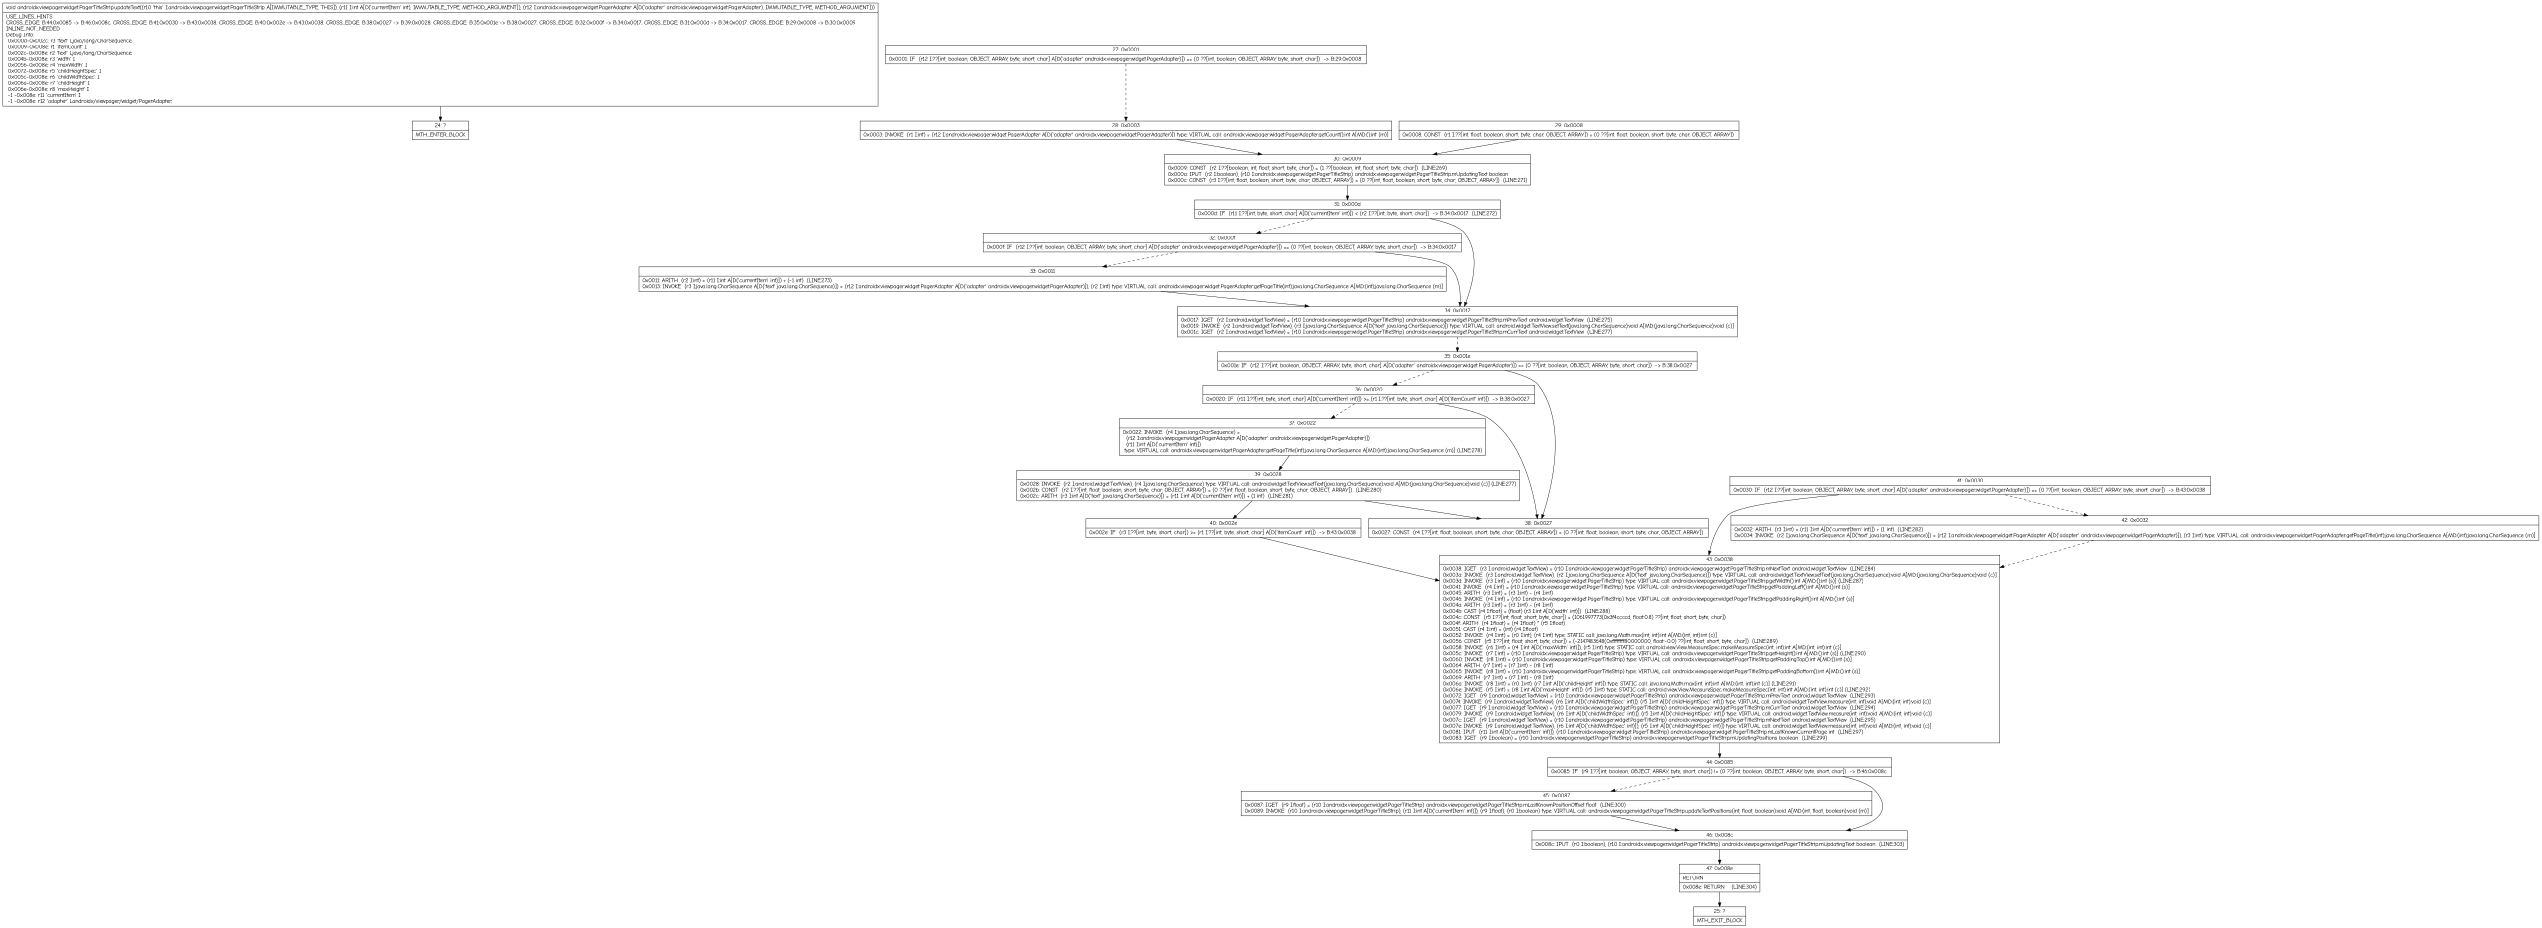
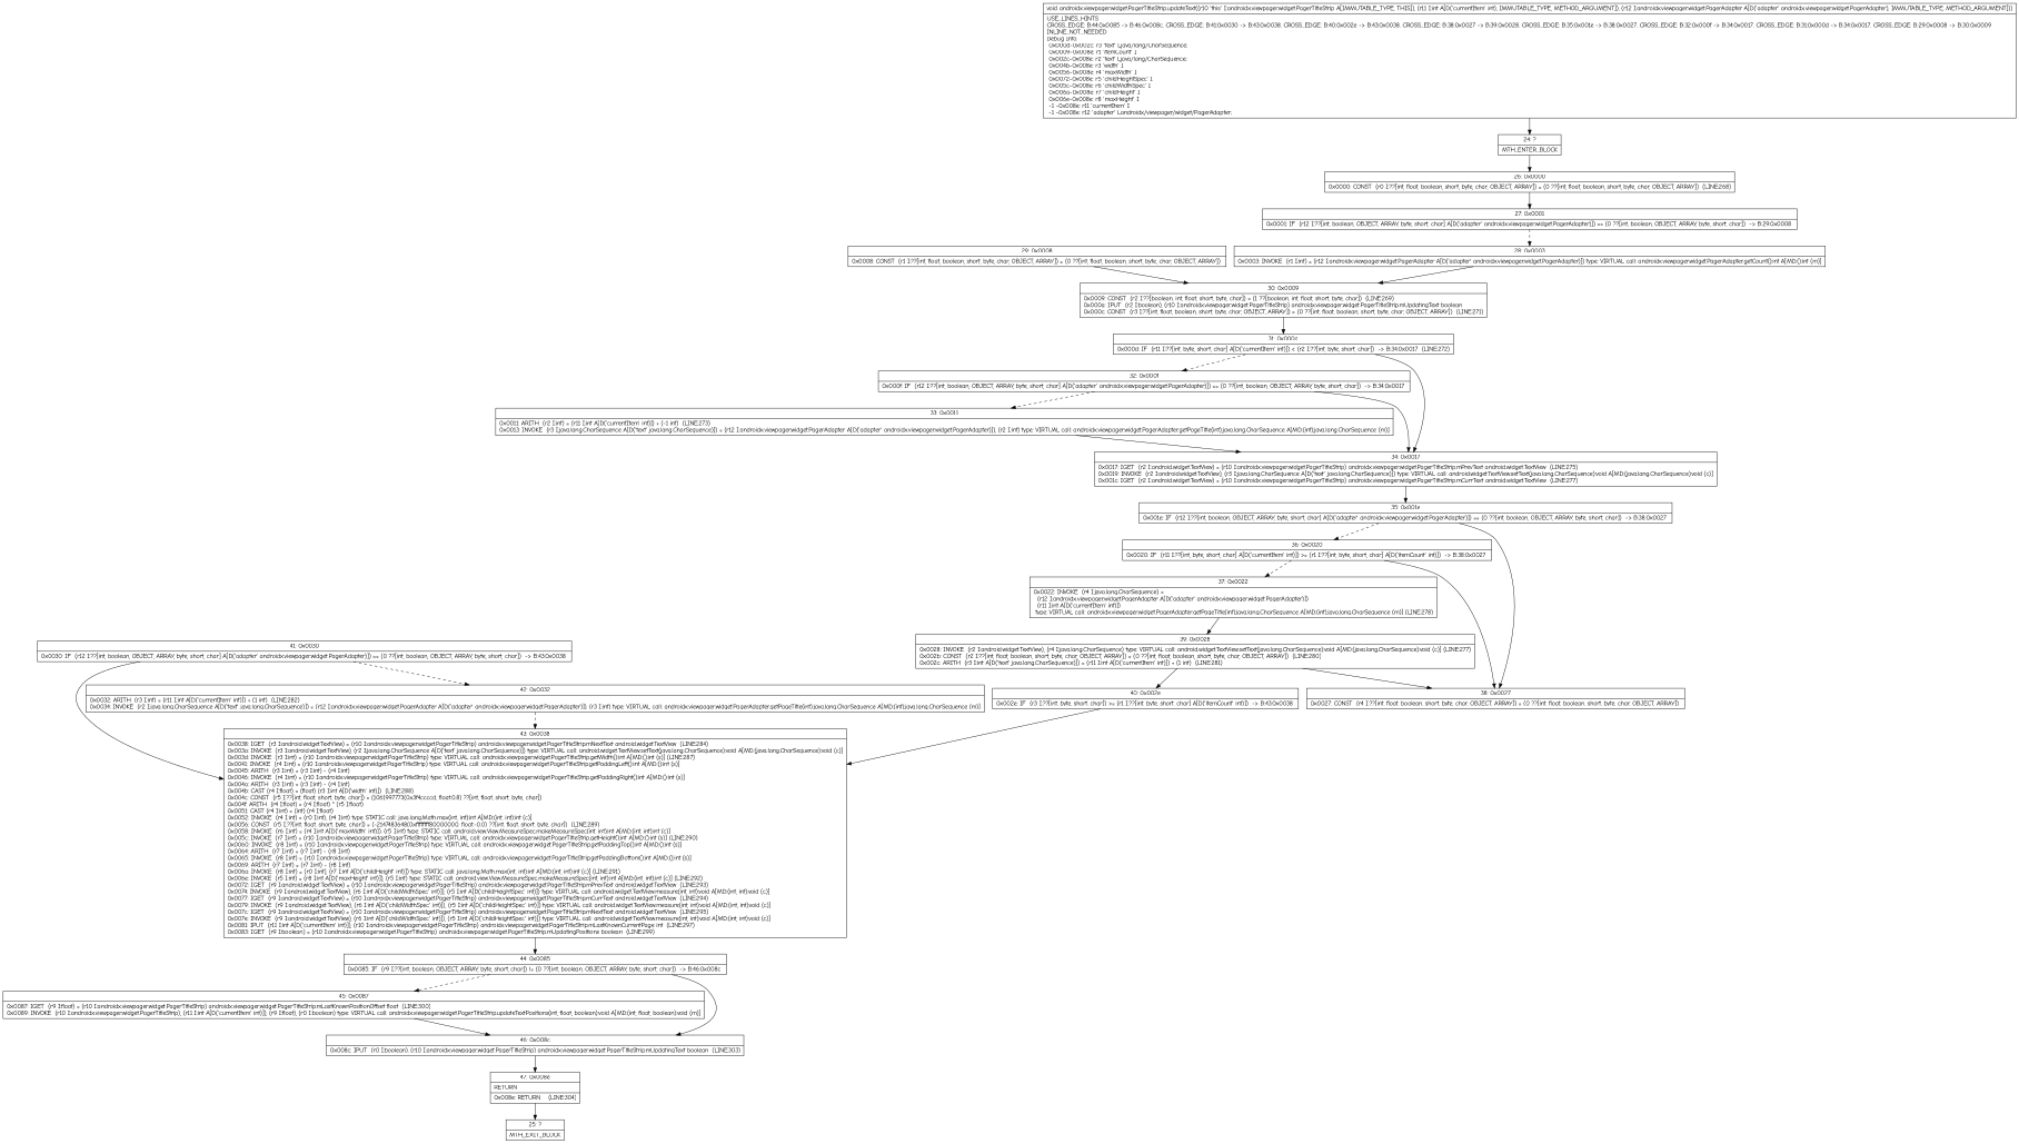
  digraph {
    fontname="Comic Neue"
    node [fontname="Comic Neue" shape=record]
    edge [fontname="Comic Neue"]
    n1 [label="{24\:\ ?|MTH_ENTER_BLOCK\l}"]
+   n2 [label="{26\:\ 0x0000|0x0000: CONST  (r0 I:??[int, float, boolean, short, byte, char, OBJECT, ARRAY]) = (0 ??[int, float, boolean, short, byte, char, OBJECT, ARRAY])  (LINE:268)\l}"]
    n3 [label="{27\:\ 0x0001|0x0001: IF  (r12 I:??[int, boolean, OBJECT, ARRAY, byte, short, char] A[D('adapter' androidx.viewpager.widget.PagerAdapter)]) == (0 ??[int, boolean, OBJECT, ARRAY, byte, short, char])  \-\> B:29:0x0008 \l}"]
    n4 [label="{28\:\ 0x0003|0x0003: INVOKE  (r1 I:int) = (r12 I:androidx.viewpager.widget.PagerAdapter A[D('adapter' androidx.viewpager.widget.PagerAdapter)]) type: VIRTUAL call: androidx.viewpager.widget.PagerAdapter.getCount():int A[MD:():int (m)]\l}"]
    n5 [label="{30\:\ 0x0009|0x0009: CONST  (r2 I:??[boolean, int, float, short, byte, char]) = (1 ??[boolean, int, float, short, byte, char])  (LINE:269)\l0x000a: IPUT  (r2 I:boolean), (r10 I:androidx.viewpager.widget.PagerTitleStrip) androidx.viewpager.widget.PagerTitleStrip.mUpdatingText boolean \l0x000c: CONST  (r3 I:??[int, float, boolean, short, byte, char, OBJECT, ARRAY]) = (0 ??[int, float, boolean, short, byte, char, OBJECT, ARRAY])  (LINE:271)\l}"]
    n6 [label="{29\:\ 0x0008|0x0008: CONST  (r1 I:??[int, float, boolean, short, byte, char, OBJECT, ARRAY]) = (0 ??[int, float, boolean, short, byte, char, OBJECT, ARRAY]) \l}"]
    n7 [label="{31\:\ 0x000d|0x000d: IF  (r11 I:??[int, byte, short, char] A[D('currentItem' int)]) \< (r2 I:??[int, byte, short, char])  \-\> B:34:0x0017  (LINE:272)\l}"]
    n8 [label="{32\:\ 0x000f|0x000f: IF  (r12 I:??[int, boolean, OBJECT, ARRAY, byte, short, char] A[D('adapter' androidx.viewpager.widget.PagerAdapter)]) == (0 ??[int, boolean, OBJECT, ARRAY, byte, short, char])  \-\> B:34:0x0017 \l}"]
    n9 [label="{34\:\ 0x0017|0x0017: IGET  (r2 I:android.widget.TextView) = (r10 I:androidx.viewpager.widget.PagerTitleStrip) androidx.viewpager.widget.PagerTitleStrip.mPrevText android.widget.TextView  (LINE:275)\l0x0019: INVOKE  (r2 I:android.widget.TextView), (r3 I:java.lang.CharSequence A[D('text' java.lang.CharSequence)]) type: VIRTUAL call: android.widget.TextView.setText(java.lang.CharSequence):void A[MD:(java.lang.CharSequence):void (c)]\l0x001c: IGET  (r2 I:android.widget.TextView) = (r10 I:androidx.viewpager.widget.PagerTitleStrip) androidx.viewpager.widget.PagerTitleStrip.mCurrText android.widget.TextView  (LINE:277)\l}"]
    n10 [label="{33\:\ 0x0011|0x0011: ARITH  (r2 I:int) = (r11 I:int A[D('currentItem' int)]) + (\-1 int)  (LINE:273)\l0x0013: INVOKE  (r3 I:java.lang.CharSequence A[D('text' java.lang.CharSequence)]) = (r12 I:androidx.viewpager.widget.PagerAdapter A[D('adapter' androidx.viewpager.widget.PagerAdapter)]), (r2 I:int) type: VIRTUAL call: androidx.viewpager.widget.PagerAdapter.getPageTitle(int):java.lang.CharSequence A[MD:(int):java.lang.CharSequence (m)]\l}"]
    n11 [label="{35\:\ 0x001e|0x001e: IF  (r12 I:??[int, boolean, OBJECT, ARRAY, byte, short, char] A[D('adapter' androidx.viewpager.widget.PagerAdapter)]) == (0 ??[int, boolean, OBJECT, ARRAY, byte, short, char])  \-\> B:38:0x0027 \l}"]
    n12 [label="{36\:\ 0x0020|0x0020: IF  (r11 I:??[int, byte, short, char] A[D('currentItem' int)]) \>= (r1 I:??[int, byte, short, char] A[D('itemCount' int)])  \-\> B:38:0x0027 \l}"]
    n13 [label="{38\:\ 0x0027|0x0027: CONST  (r4 I:??[int, float, boolean, short, byte, char, OBJECT, ARRAY]) = (0 ??[int, float, boolean, short, byte, char, OBJECT, ARRAY]) \l}"]
    n14 [label="{37\:\ 0x0022|0x0022: INVOKE  (r4 I:java.lang.CharSequence) = \l  (r12 I:androidx.viewpager.widget.PagerAdapter A[D('adapter' androidx.viewpager.widget.PagerAdapter)])\l  (r11 I:int A[D('currentItem' int)])\l type: VIRTUAL call: androidx.viewpager.widget.PagerAdapter.getPageTitle(int):java.lang.CharSequence A[MD:(int):java.lang.CharSequence (m)] (LINE:278)\l}"]
    n15 [label="{39\:\ 0x0028|0x0028: INVOKE  (r2 I:android.widget.TextView), (r4 I:java.lang.CharSequence) type: VIRTUAL call: android.widget.TextView.setText(java.lang.CharSequence):void A[MD:(java.lang.CharSequence):void (c)] (LINE:277)\l0x002b: CONST  (r2 I:??[int, float, boolean, short, byte, char, OBJECT, ARRAY]) = (0 ??[int, float, boolean, short, byte, char, OBJECT, ARRAY])  (LINE:280)\l0x002c: ARITH  (r3 I:int A[D('text' java.lang.CharSequence)]) = (r11 I:int A[D('currentItem' int)]) + (1 int)  (LINE:281)\l}"]
    n16 [label="{40\:\ 0x002e|0x002e: IF  (r3 I:??[int, byte, short, char]) \>= (r1 I:??[int, byte, short, char] A[D('itemCount' int)])  \-\> B:43:0x0038 \l}"]
    n17 [label="{43\:\ 0x0038|0x0038: IGET  (r3 I:android.widget.TextView) = (r10 I:androidx.viewpager.widget.PagerTitleStrip) androidx.viewpager.widget.PagerTitleStrip.mNextText android.widget.TextView  (LINE:284)\l0x003a: INVOKE  (r3 I:android.widget.TextView), (r2 I:java.lang.CharSequence A[D('text' java.lang.CharSequence)]) type: VIRTUAL call: android.widget.TextView.setText(java.lang.CharSequence):void A[MD:(java.lang.CharSequence):void (c)]\l0x003d: INVOKE  (r3 I:int) = (r10 I:androidx.viewpager.widget.PagerTitleStrip) type: VIRTUAL call: androidx.viewpager.widget.PagerTitleStrip.getWidth():int A[MD:():int (s)] (LINE:287)\l0x0041: INVOKE  (r4 I:int) = (r10 I:androidx.viewpager.widget.PagerTitleStrip) type: VIRTUAL call: androidx.viewpager.widget.PagerTitleStrip.getPaddingLeft():int A[MD:():int (s)]\l0x0045: ARITH  (r3 I:int) = (r3 I:int) \- (r4 I:int) \l0x0046: INVOKE  (r4 I:int) = (r10 I:androidx.viewpager.widget.PagerTitleStrip) type: VIRTUAL call: androidx.viewpager.widget.PagerTitleStrip.getPaddingRight():int A[MD:():int (s)]\l0x004a: ARITH  (r3 I:int) = (r3 I:int) \- (r4 I:int) \l0x004b: CAST (r4 I:float) = (float) (r3 I:int A[D('width' int)])  (LINE:288)\l0x004c: CONST  (r5 I:??[int, float, short, byte, char]) = (1061997773(0x3f4ccccd, float:0.8) ??[int, float, short, byte, char]) \l0x004f: ARITH  (r4 I:float) = (r4 I:float) * (r5 I:float) \l0x0051: CAST (r4 I:int) = (int) (r4 I:float) \l0x0052: INVOKE  (r4 I:int) = (r0 I:int), (r4 I:int) type: STATIC call: java.lang.Math.max(int, int):int A[MD:(int, int):int (c)]\l0x0056: CONST  (r5 I:??[int, float, short, byte, char]) = (\-2147483648(0xffffffff80000000, float:\-0.0) ??[int, float, short, byte, char])  (LINE:289)\l0x0058: INVOKE  (r6 I:int) = (r4 I:int A[D('maxWidth' int)]), (r5 I:int) type: STATIC call: android.view.View.MeasureSpec.makeMeasureSpec(int, int):int A[MD:(int, int):int (c)]\l0x005c: INVOKE  (r7 I:int) = (r10 I:androidx.viewpager.widget.PagerTitleStrip) type: VIRTUAL call: androidx.viewpager.widget.PagerTitleStrip.getHeight():int A[MD:():int (s)] (LINE:290)\l0x0060: INVOKE  (r8 I:int) = (r10 I:androidx.viewpager.widget.PagerTitleStrip) type: VIRTUAL call: androidx.viewpager.widget.PagerTitleStrip.getPaddingTop():int A[MD:():int (s)]\l0x0064: ARITH  (r7 I:int) = (r7 I:int) \- (r8 I:int) \l0x0065: INVOKE  (r8 I:int) = (r10 I:androidx.viewpager.widget.PagerTitleStrip) type: VIRTUAL call: androidx.viewpager.widget.PagerTitleStrip.getPaddingBottom():int A[MD:():int (s)]\l0x0069: ARITH  (r7 I:int) = (r7 I:int) \- (r8 I:int) \l0x006a: INVOKE  (r8 I:int) = (r0 I:int), (r7 I:int A[D('childHeight' int)]) type: STATIC call: java.lang.Math.max(int, int):int A[MD:(int, int):int (c)] (LINE:291)\l0x006e: INVOKE  (r5 I:int) = (r8 I:int A[D('maxHeight' int)]), (r5 I:int) type: STATIC call: android.view.View.MeasureSpec.makeMeasureSpec(int, int):int A[MD:(int, int):int (c)] (LINE:292)\l0x0072: IGET  (r9 I:android.widget.TextView) = (r10 I:androidx.viewpager.widget.PagerTitleStrip) androidx.viewpager.widget.PagerTitleStrip.mPrevText android.widget.TextView  (LINE:293)\l0x0074: INVOKE  (r9 I:android.widget.TextView), (r6 I:int A[D('childWidthSpec' int)]), (r5 I:int A[D('childHeightSpec' int)]) type: VIRTUAL call: android.widget.TextView.measure(int, int):void A[MD:(int, int):void (c)]\l0x0077: IGET  (r9 I:android.widget.TextView) = (r10 I:androidx.viewpager.widget.PagerTitleStrip) androidx.viewpager.widget.PagerTitleStrip.mCurrText android.widget.TextView  (LINE:294)\l0x0079: INVOKE  (r9 I:android.widget.TextView), (r6 I:int A[D('childWidthSpec' int)]), (r5 I:int A[D('childHeightSpec' int)]) type: VIRTUAL call: android.widget.TextView.measure(int, int):void A[MD:(int, int):void (c)]\l0x007c: IGET  (r9 I:android.widget.TextView) = (r10 I:androidx.viewpager.widget.PagerTitleStrip) androidx.viewpager.widget.PagerTitleStrip.mNextText android.widget.TextView  (LINE:295)\l0x007e: INVOKE  (r9 I:android.widget.TextView), (r6 I:int A[D('childWidthSpec' int)]), (r5 I:int A[D('childHeightSpec' int)]) type: VIRTUAL call: android.widget.TextView.measure(int, int):void A[MD:(int, int):void (c)]\l0x0081: IPUT  (r11 I:int A[D('currentItem' int)]), (r10 I:androidx.viewpager.widget.PagerTitleStrip) androidx.viewpager.widget.PagerTitleStrip.mLastKnownCurrentPage int  (LINE:297)\l0x0083: IGET  (r9 I:boolean) = (r10 I:androidx.viewpager.widget.PagerTitleStrip) androidx.viewpager.widget.PagerTitleStrip.mUpdatingPositions boolean  (LINE:299)\l}"]
    n18 [label="{41\:\ 0x0030|0x0030: IF  (r12 I:??[int, boolean, OBJECT, ARRAY, byte, short, char] A[D('adapter' androidx.viewpager.widget.PagerAdapter)]) == (0 ??[int, boolean, OBJECT, ARRAY, byte, short, char])  \-\> B:43:0x0038 \l}"]
    n19 [label="{42\:\ 0x0032|0x0032: ARITH  (r3 I:int) = (r11 I:int A[D('currentItem' int)]) + (1 int)  (LINE:282)\l0x0034: INVOKE  (r2 I:java.lang.CharSequence A[D('text' java.lang.CharSequence)]) = (r12 I:androidx.viewpager.widget.PagerAdapter A[D('adapter' androidx.viewpager.widget.PagerAdapter)]), (r3 I:int) type: VIRTUAL call: androidx.viewpager.widget.PagerAdapter.getPageTitle(int):java.lang.CharSequence A[MD:(int):java.lang.CharSequence (m)]\l}"]
    n20 [label="{44\:\ 0x0085|0x0085: IF  (r9 I:??[int, boolean, OBJECT, ARRAY, byte, short, char]) != (0 ??[int, boolean, OBJECT, ARRAY, byte, short, char])  \-\> B:46:0x008c \l}"]
    n21 [label="{45\:\ 0x0087|0x0087: IGET  (r9 I:float) = (r10 I:androidx.viewpager.widget.PagerTitleStrip) androidx.viewpager.widget.PagerTitleStrip.mLastKnownPositionOffset float  (LINE:300)\l0x0089: INVOKE  (r10 I:androidx.viewpager.widget.PagerTitleStrip), (r11 I:int A[D('currentItem' int)]), (r9 I:float), (r0 I:boolean) type: VIRTUAL call: androidx.viewpager.widget.PagerTitleStrip.updateTextPositions(int, float, boolean):void A[MD:(int, float, boolean):void (m)]\l}"]
    n22 [label="{46\:\ 0x008c|0x008c: IPUT  (r0 I:boolean), (r10 I:androidx.viewpager.widget.PagerTitleStrip) androidx.viewpager.widget.PagerTitleStrip.mUpdatingText boolean  (LINE:303)\l}"]
    n23 [label="{47\:\ 0x008e|RETURN\l|0x008e: RETURN    (LINE:304)\l}"]
    n24 [label="{25\:\ ?|MTH_EXIT_BLOCK\l}"]
    n25 [label="{void androidx.viewpager.widget.PagerTitleStrip.updateText((r10 'this' I:androidx.viewpager.widget.PagerTitleStrip A[IMMUTABLE_TYPE, THIS]), (r11 I:int A[D('currentItem' int), IMMUTABLE_TYPE, METHOD_ARGUMENT]), (r12 I:androidx.viewpager.widget.PagerAdapter A[D('adapter' androidx.viewpager.widget.PagerAdapter), IMMUTABLE_TYPE, METHOD_ARGUMENT]))  | USE_LINES_HINTS\lCROSS_EDGE: B:44:0x0085 \-\> B:46:0x008c, CROSS_EDGE: B:41:0x0030 \-\> B:43:0x0038, CROSS_EDGE: B:40:0x002e \-\> B:43:0x0038, CROSS_EDGE: B:38:0x0027 \-\> B:39:0x0028, CROSS_EDGE: B:35:0x001e \-\> B:38:0x0027, CROSS_EDGE: B:32:0x000f \-\> B:34:0x0017, CROSS_EDGE: B:31:0x000d \-\> B:34:0x0017, CROSS_EDGE: B:29:0x0008 \-\> B:30:0x0009\lINLINE_NOT_NEEDED\lDebug Info:\l  0x000d\-0x002c: r3 'text' Ljava\/lang\/CharSequence;\l  0x0009\-0x008e: r1 'itemCount' I\l  0x002c\-0x008e: r2 'text' Ljava\/lang\/CharSequence;\l  0x004b\-0x008e: r3 'width' I\l  0x0056\-0x008e: r4 'maxWidth' I\l  0x0072\-0x008e: r5 'childHeightSpec' I\l  0x005c\-0x008e: r6 'childWidthSpec' I\l  0x006a\-0x008e: r7 'childHeight' I\l  0x006e\-0x008e: r8 'maxHeight' I\l  \-1 \-0x008e: r11 'currentItem' I\l  \-1 \-0x008e: r12 'adapter' Landroidx\/viewpager\/widget\/PagerAdapter;\l}"]
+   n1 -> n2
+   n2 -> n3
    n3 -> n4 [style=dashed]
    n4 -> n5
    n5 -> n7
    n6 -> n5
    n7 -> n8 [style=dashed]
    n7 -> n9
    n8 -> n9
    n8 -> n10 [style=dashed]
-   n9 -> n11 [style=dashed]
+   n9 -> n11
    n10 -> n9
    n11 -> n12 [style=dashed]
    n11 -> n13
    n12 -> n13
    n12 -> n14 [style=dashed]
    n14 -> n15
    n15 -> n13
    n15 -> n16
    n16 -> n17
    n17 -> n20
    n18 -> n17
    n18 -> n19 [style=dashed]
    n19 -> n17 [style=dashed]
    n20 -> n21 [style=dashed]
    n20 -> n22
    n21 -> n22
    n22 -> n23
    n23 -> n24
    n25 -> n1
  }
